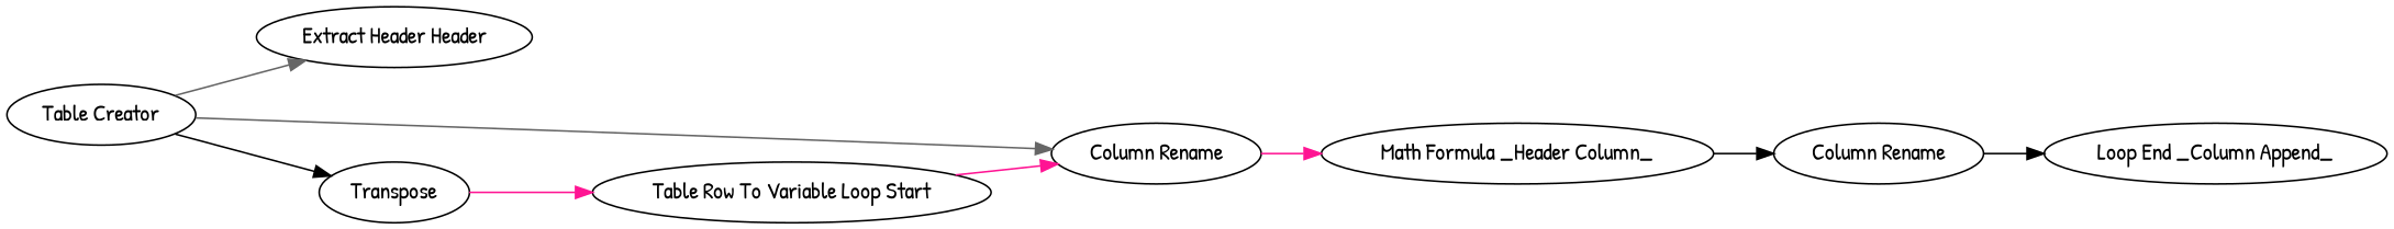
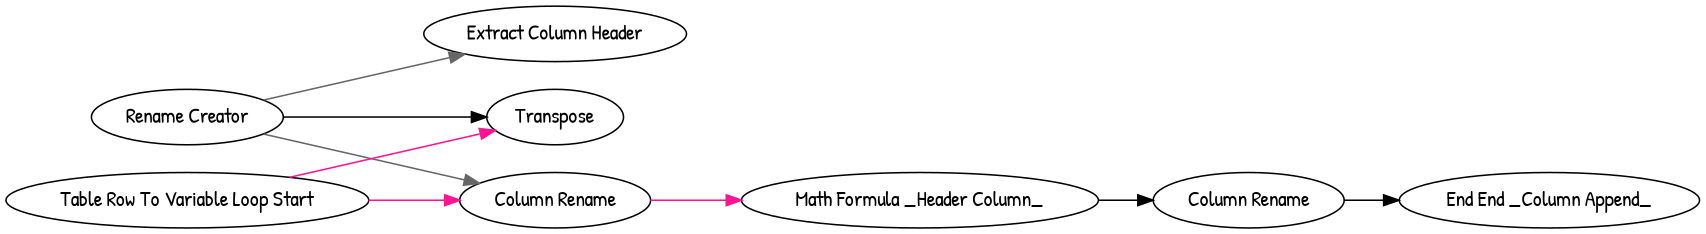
  digraph {
    fontname="Patrick Hand"
    rankdir=LR
    node [fontname="Patrick Hand"]
    edge [color=black fontname="Patrick Hand"]
    n1 [label="Math Formula _Header Column_"]
    n2 [label="Column Rename"]
-   n3 [label="Loop End _Column Append_"]
-   n4 [label="Table Creator"]
-   n5 [label="Extract Header Header"]
+   n3 [label="End End _Column Append_"]
+   n4 [label="Rename Creator"]
+   n5 [label="Extract Column Header"]
    n6 [label="Column Rename"]
    n7 [label=Transpose]
    n8 [label="Table Row To Variable Loop Start"]
    n1 -> n2
    n2 -> n3
    n4 -> n5 [color=gray40]
    n4 -> n6 [color=gray40]
    n4 -> n7
    n6 -> n1 [color=deeppink]
-   n7 -> n8 [color=deeppink]
+   n8 -> n7 [color=deeppink]
    n8 -> n6 [color=deeppink]
  }
